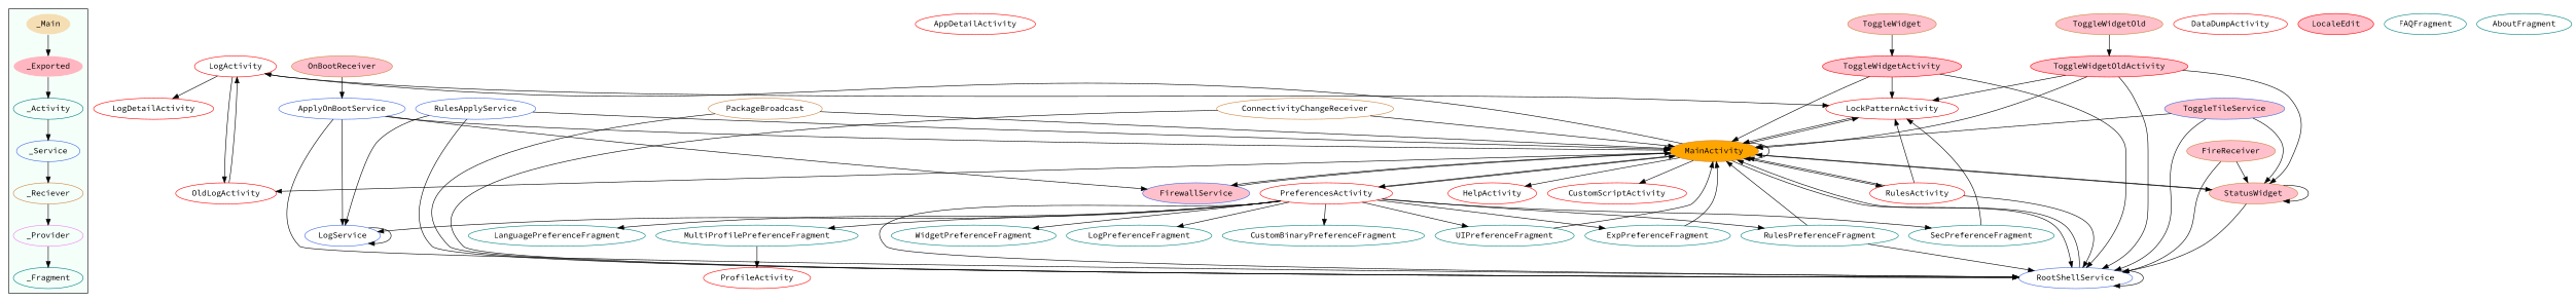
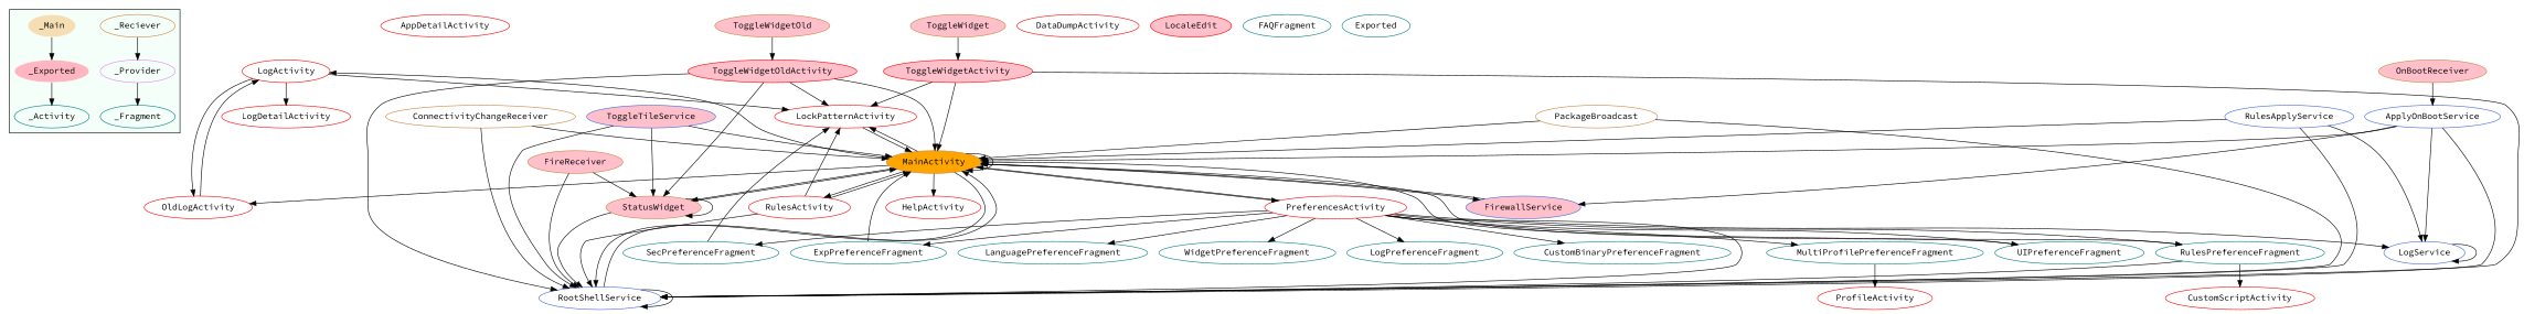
  digraph {
    fontname="Source Code Pro"
    node [color=red fontname="Source Code Pro"]
    edge [fontname="Source Code Pro"]
    _Activity [color=teal]
-   _Service [color=royalblue]
    _Reciever [color=peru]
    _Provider [color=violet]
    _Fragment [color=teal]
    _Main [color=mintcream fillcolor=wheat style=filled]
    _Exported [color=mintcream fillcolor=lightpink style=filled]
    AppDetailActivity
    LogActivity
    LogDetailActivity
    OldLogActivity
    LockPatternActivity
    MainActivity [color=peru fillcolor=orange style=filled]
    ToggleWidgetActivity [fillcolor=pink style=filled]
    RootShellService [color=royalblue]
    StatusWidget [color=peru fillcolor=pink style=filled]
    PreferencesActivity
    HelpActivity
    RulesActivity
    CustomScriptActivity
    FirewallService [color=royalblue fillcolor=pink style=filled]
    LogService [color=royalblue]
    MultiProfilePreferenceFragment [color=teal]
    SecPreferenceFragment [color=teal]
    LanguagePreferenceFragment [color=teal]
    WidgetPreferenceFragment [color=teal]
    UIPreferenceFragment [color=teal]
    LogPreferenceFragment [color=teal]
    CustomBinaryPreferenceFragment [color=teal]
    ExpPreferenceFragment [color=teal]
    RulesPreferenceFragment [color=teal]
    ProfileActivity
    ToggleWidgetOldActivity [fillcolor=pink style=filled]
    DataDumpActivity
    LocaleEdit [fillcolor=pink style=filled]
    ApplyOnBootService [color=royalblue]
    RulesApplyService [color=royalblue]
    ToggleTileService [color=royalblue fillcolor=pink style=filled]
    ToggleWidgetOld [color=peru fillcolor=pink style=filled]
    PackageBroadcast [color=peru]
    ConnectivityChangeReceiver [color=peru]
    FireReceiver [color=peru fillcolor=pink style=filled]
    OnBootReceiver [color=peru fillcolor=pink style=filled]
    ToggleWidget [color=peru fillcolor=pink style=filled]
    FAQFragment [color=teal]
-   AboutFragment [color=teal]
+   AboutFragment [color=teal label=Exported]
    subgraph cluster_1 {
      bgcolor=mintcream
      _Activity
-     _Service
      _Reciever
      _Provider
      _Fragment
      _Main
      _Exported
    }
-   _Activity -> _Service
-   _Service -> _Reciever
    _Reciever -> _Provider
    _Provider -> _Fragment
    _Main -> _Exported
    _Exported -> _Activity
    LogActivity -> LogDetailActivity
    LogActivity -> OldLogActivity
    LogActivity -> LockPatternActivity
    OldLogActivity -> LogActivity
    LockPatternActivity -> MainActivity
    MainActivity -> LogActivity
    MainActivity -> OldLogActivity
    MainActivity -> LockPatternActivity
    MainActivity -> MainActivity
    MainActivity -> RootShellService
    MainActivity -> StatusWidget
    MainActivity -> PreferencesActivity
    MainActivity -> HelpActivity
    MainActivity -> RulesActivity
-   MainActivity -> CustomScriptActivity
+   RulesPreferenceFragment -> CustomScriptActivity
    MainActivity -> FirewallService
    ToggleWidgetActivity -> LockPatternActivity
    ToggleWidgetActivity -> MainActivity
    ToggleWidgetActivity -> RootShellService
    RootShellService -> MainActivity
    RootShellService -> RootShellService
    StatusWidget -> MainActivity
    StatusWidget -> RootShellService
    StatusWidget -> StatusWidget
    PreferencesActivity -> MainActivity
    PreferencesActivity -> RootShellService
    PreferencesActivity -> LogService
    PreferencesActivity -> MultiProfilePreferenceFragment
    PreferencesActivity -> SecPreferenceFragment
    PreferencesActivity -> LanguagePreferenceFragment
    PreferencesActivity -> WidgetPreferenceFragment
    PreferencesActivity -> UIPreferenceFragment
    PreferencesActivity -> LogPreferenceFragment
    PreferencesActivity -> CustomBinaryPreferenceFragment
    PreferencesActivity -> ExpPreferenceFragment
    PreferencesActivity -> RulesPreferenceFragment
    RulesActivity -> LockPatternActivity
    RulesActivity -> MainActivity
    RulesActivity -> RootShellService
    FirewallService -> MainActivity
    LogService -> LogService
    MultiProfilePreferenceFragment -> ProfileActivity
    SecPreferenceFragment -> LockPatternActivity
    UIPreferenceFragment -> MainActivity
    ExpPreferenceFragment -> MainActivity
    RulesPreferenceFragment -> MainActivity
    RulesPreferenceFragment -> RootShellService
    ToggleWidgetOldActivity -> LockPatternActivity
    ToggleWidgetOldActivity -> MainActivity
    ToggleWidgetOldActivity -> RootShellService
    ToggleWidgetOldActivity -> StatusWidget
    ApplyOnBootService -> MainActivity
    ApplyOnBootService -> RootShellService
    ApplyOnBootService -> FirewallService
    ApplyOnBootService -> LogService
    RulesApplyService -> MainActivity
    RulesApplyService -> RootShellService
    RulesApplyService -> LogService
    ToggleTileService -> MainActivity
    ToggleTileService -> RootShellService
    ToggleTileService -> StatusWidget
    ToggleWidgetOld -> ToggleWidgetOldActivity
    PackageBroadcast -> MainActivity
    PackageBroadcast -> RootShellService
    ConnectivityChangeReceiver -> MainActivity
    ConnectivityChangeReceiver -> RootShellService
    FireReceiver -> RootShellService
    FireReceiver -> StatusWidget
    OnBootReceiver -> ApplyOnBootService
    ToggleWidget -> ToggleWidgetActivity
  }
